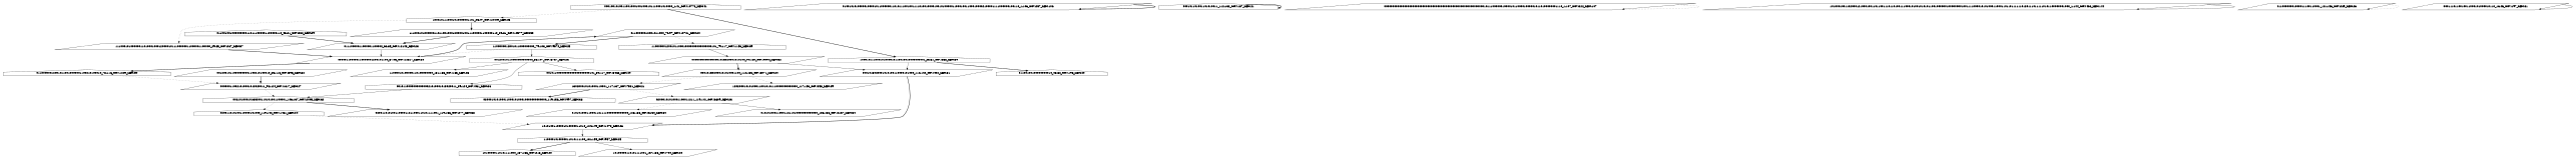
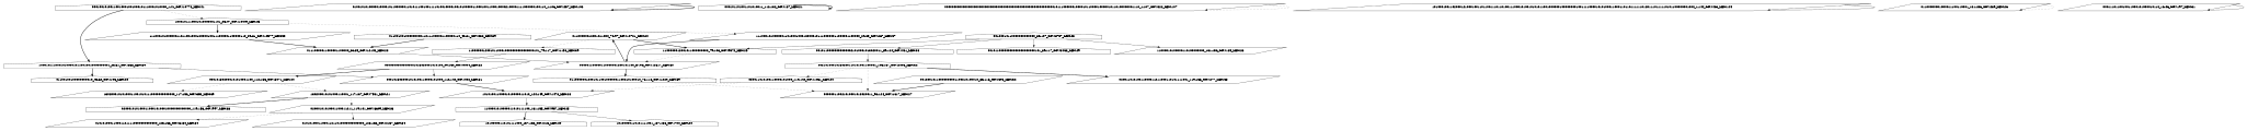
  digraph {
    node [shape=parallelogram]
    edge [style=bold]
    "00210100010130200110101001100001_106-137_COV:2005_LEN:32" [shape=house]
    "02001101010011000011211000110101111001_119-156_COV:277_LEN:38"
    "020011010100110000101000_119-142_COV:1451_LEN:24" [shape=house]
    "10101001100001010000011010_124-149_COV:1478_LEN:26"
    "1100001010000011010111100_131-155_COV:957_LEN:25" [shape=house]
    "0100101010000010000101100000011010111001001111010010000100101000001100010011000100002100001111000000100110_1-106_COV:257_LEN:106"
    "011001001000000000110111000001100000110_43-81_COV:332_LEN:39" [shape=house]
    "01110000011000001100000_63-85_COV:12143_LEN:23"
    "000001100000110000001200101100_67-96_COV:12617_LEN:30"
    "011000000120010110010000001100210100010_78-116_COV:1229_LEN:39" [shape=house]
    "01100000012001011000_78-97_COV:10721_LEN:20"
    "02000101010001100011211_119-141_COV:6609_LEN:23"
    "0101010001100011211110000000000000_123-156_COV:5130_LEN:34"
    n14 [label="0101010001100011211010000000000000_123-156_COV:2137_LEN:34"]
    "1100000012001011000000000_79-103_COV:9572_LEN:25" [shape=house]
    "00120010110000000000000_85-107_COV:8757_LEN:23" [shape=house]
    "00120010110000000001100210100010_85-116_COV:395_LEN:32"
    "000000110021010001013020011_98-124_COV:1617_LEN:27"
    "001011000000000000021010001013020011_89-124_COV:461_LEN:36" [shape=house]
    "00101100000000000000000000101_89-117_COV:8468_LEN:29" [shape=house]
    "11000010100000110100000000_131-156_COV:185_LEN:26"
    "110000001200101100010000000000000000101_79-117_COV:1156_LEN:39" [shape=house]
    "00000000000000001013020001010100_99-130_COV:9094_LEN:32"
    "0001013020001010100110000101000_112-142_COV:402_LEN:31"
    "000101302000101010001100_112-135_COV:8071_LEN:24"
    "130200010101000110001_117-137_COV:7531_LEN:21"
    "02000101010001100010100010000000000000_119-156_COV:997_LEN:38" [shape=house]
    "130200010101000110010101110000000000000_117-156_COV:353_LEN:39"
    "000101101001101010011_112-132_COV:187_LEN:21" [shape=house]
    "00000000000000000000000000000000000000000000000000000000000010111000000100001011000010000010110100000001110_1-107_COV:322_LEN:107"
    "10100000110101111000_137-156_COV:215_LEN:20" [shape=house]
-   "10100000110101111001_137-156_COV:700_LEN:20"
+   "10100000110101111001_137-156_COV:700_LEN:20" [shape=house]
    "101000100110200012100010011011001110110100111000101001010101100100000010000000010011110000101010001100011011011111101201110111110101100000001000_1-144_COV:466_LEN:144"
    "1000101110001010000001101_23-47_COV:10449_LEN:25" [shape=house]
    "111000101000000110100010001200001011100000011000001100000_29-85_COV:267_LEN:57"
    "11100010100000011011001000120000100111000001100000110_29-81_COV:10577_LEN:53"
    "01100000001000011100110001_131-156_COV:289_LEN:26"
    "00010010100110010001001000101110001010000_1-41_COV:10776_LEN:41" [shape=house]
    "100010111000101000010110010010000000001_23-61_COV:368_LEN:39" [shape=house]
    "01100100100000000010_43-62_COV:195_LEN:20" [shape=house]
    "0001110110010011000101000010110_16-46_COV:197_LEN:31"
    "00210100010130200110101001100001_106-137_COV:2005_LEN:32" -> "02001101010011000011211000110101111001_119-156_COV:277_LEN:38"
    "00210100010130200110101001100001_106-137_COV:2005_LEN:32" -> "020011010100110000101000_119-142_COV:1451_LEN:24" [style=dotted]
    "020011010100110000101000_119-142_COV:1451_LEN:24" -> "10101001100001010000011010_124-149_COV:1478_LEN:26" [style=dotted]
    "10101001100001010000011010_124-149_COV:1478_LEN:26" -> "1100001010000011010111100_131-155_COV:957_LEN:25" [style=solid]
    "1100001010000011010111100_131-155_COV:957_LEN:25" -> "10100000110101111000_137-156_COV:215_LEN:20"
    "1100001010000011010111100_131-155_COV:957_LEN:25" -> "10100000110101111001_137-156_COV:700_LEN:20" [style=solid]
    "0100101010000010000101100000011010111001001111010010000100101000001100010011000100002100001111000000100110_1-106_COV:257_LEN:106" -> "0100101010000010000101100000011010111001001111010010000100101000001100010011000100002100001111000000100110_1-106_COV:257_LEN:106"
    "011001001000000000110111000001100000110_43-81_COV:332_LEN:39" -> "01110000011000001100000_63-85_COV:12143_LEN:23"
    "01110000011000001100000_63-85_COV:12143_LEN:23" -> "000001100000110000001200101100_67-96_COV:12617_LEN:30" [style=solid]
    "000001100000110000001200101100_67-96_COV:12617_LEN:30" -> "011000000120010110010000001100210100010_78-116_COV:1229_LEN:39"
    "000001100000110000001200101100_67-96_COV:12617_LEN:30" -> "01100000012001011000_78-97_COV:10721_LEN:20"
    "011000000120010110010000001100210100010_78-116_COV:1229_LEN:39" -> "000000110021010001013020011_98-124_COV:1617_LEN:27" [style=dotted]
    "01100000012001011000_78-97_COV:10721_LEN:20" -> "1100000012001011000000000_79-103_COV:9572_LEN:25"
    "01100000012001011000_78-97_COV:10721_LEN:20" -> "110000001200101100010000000000000000101_79-117_COV:1156_LEN:39" [style=dotted]
    "02000101010001100011211_119-141_COV:6609_LEN:23" -> "0101010001100011211110000000000000_123-156_COV:5130_LEN:34" [style=dotted]
    "02000101010001100011211_119-141_COV:6609_LEN:23" -> n14 [style=solid]
    "1100000012001011000000000_79-103_COV:9572_LEN:25" -> "000001100000110000001200101100_67-96_COV:12617_LEN:30" [style=dotted]
-   "1100000012001011000000000_79-103_COV:9572_LEN:25" -> "00120010110000000000000_85-107_COV:8757_LEN:23" [style=solid]
+   "00120010110000000000000_85-107_COV:8757_LEN:23" -> "1100000012001011000000000_79-103_COV:9572_LEN:25" [style=solid]
    "00120010110000000000000_85-107_COV:8757_LEN:23" -> "001011000000000000021010001013020011_89-124_COV:461_LEN:36" [style=solid]
    "00120010110000000000000_85-107_COV:8757_LEN:23" -> "00101100000000000000000000101_89-117_COV:8468_LEN:29" [style=solid]
    "00120010110000000000000_85-107_COV:8757_LEN:23" -> "11000010100000110100000000_131-156_COV:185_LEN:26" [style=solid]
    "00120010110000000001100210100010_85-116_COV:395_LEN:32" -> "000000110021010001013020011_98-124_COV:1617_LEN:27"
-   "000000110021010001013020011_98-124_COV:1617_LEN:27" -> "00210100010130200110101001100001_106-137_COV:2005_LEN:32" [style=dotted]
+   "00210100010130200110101001100001_106-137_COV:2005_LEN:32" -> "000000110021010001013020011_98-124_COV:1617_LEN:27" [style=dotted]
    "001011000000000000021010001013020011_89-124_COV:461_LEN:36" -> "00210100010130200110101001100001_106-137_COV:2005_LEN:32" [style=solid]
    "110000001200101100010000000000000000101_79-117_COV:1156_LEN:39" -> "00000000000000001013020001010100_99-130_COV:9094_LEN:32" [style=solid]
    "00000000000000001013020001010100_99-130_COV:9094_LEN:32" -> "0001013020001010100110000101000_112-142_COV:402_LEN:31" [style=solid]
    "00000000000000001013020001010100_99-130_COV:9094_LEN:32" -> "000101302000101010001100_112-135_COV:8071_LEN:24"
    "0001013020001010100110000101000_112-142_COV:402_LEN:31" -> "10101001100001010000011010_124-149_COV:1478_LEN:26"
    "000101302000101010001100_112-135_COV:8071_LEN:24" -> "130200010101000110001_117-137_COV:7531_LEN:21" [style=dotted]
    "000101302000101010001100_112-135_COV:8071_LEN:24" -> "130200010101000110010101110000000000000_117-156_COV:353_LEN:39" [style=dotted]
    "130200010101000110001_117-137_COV:7531_LEN:21" -> "02000101010001100011211_119-141_COV:6609_LEN:23" [style=dotted]
    "130200010101000110001_117-137_COV:7531_LEN:21" -> "02000101010001100010100010000000000000_119-156_COV:997_LEN:38"
    "000101101001101010011_112-132_COV:187_LEN:21" -> "000101101001101010011_112-132_COV:187_LEN:21"
    "00000000000000000000000000000000000000000000000000000000000010111000000100001011000010000010110100000001110_1-107_COV:322_LEN:107" -> "00000000000000000000000000000000000000000000000000000000000010111000000100001011000010000010110100000001110_1-107_COV:322_LEN:107" [style=dotted]
    "101000100110200012100010011011001110110100111000101001010101100100000010000000010011110000101010001100011011011111101201110111110101100000001000_1-144_COV:466_LEN:144" -> "101000100110200012100010011011001110110100111000101001010101100100000010000000010011110000101010001100011011011111101201110111110101100000001000_1-144_COV:466_LEN:144" [style=solid]
    "1000101110001010000001101_23-47_COV:10449_LEN:25" -> "111000101000000110100010001200001011100000011000001100000_29-85_COV:267_LEN:57" [style=dotted]
    "1000101110001010000001101_23-47_COV:10449_LEN:25" -> "11100010100000011011001000120000100111000001100000110_29-81_COV:10577_LEN:53"
    "111000101000000110100010001200001011100000011000001100000_29-85_COV:267_LEN:57" -> "000001100000110000001200101100_67-96_COV:12617_LEN:30"
    "11100010100000011011001000120000100111000001100000110_29-81_COV:10577_LEN:53" -> "01110000011000001100000_63-85_COV:12143_LEN:23"
    "01100000001000011100110001_131-156_COV:289_LEN:26" -> "01100000001000011100110001_131-156_COV:289_LEN:26" [style=dotted]
    "00010010100110010001001000101110001010000_1-41_COV:10776_LEN:41" -> "1000101110001010000001101_23-47_COV:10449_LEN:25" [style=dotted]
    "00010010100110010001001000101110001010000_1-41_COV:10776_LEN:41" -> "100010111000101000010110010010000000001_23-61_COV:368_LEN:39"
    "100010111000101000010110010010000000001_23-61_COV:368_LEN:39" -> "0001013020001010100110000101000_112-142_COV:402_LEN:31" [style=solid]
    "100010111000101000010110010010000000001_23-61_COV:368_LEN:39" -> "01100100100000000010_43-62_COV:195_LEN:20"
    "0001110110010011000101000010110_16-46_COV:197_LEN:31" -> "0001110110010011000101000010110_16-46_COV:197_LEN:31" [style=solid]
  }
